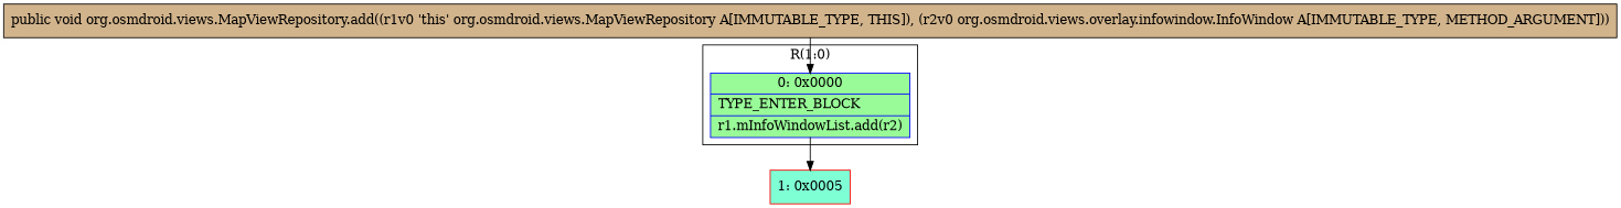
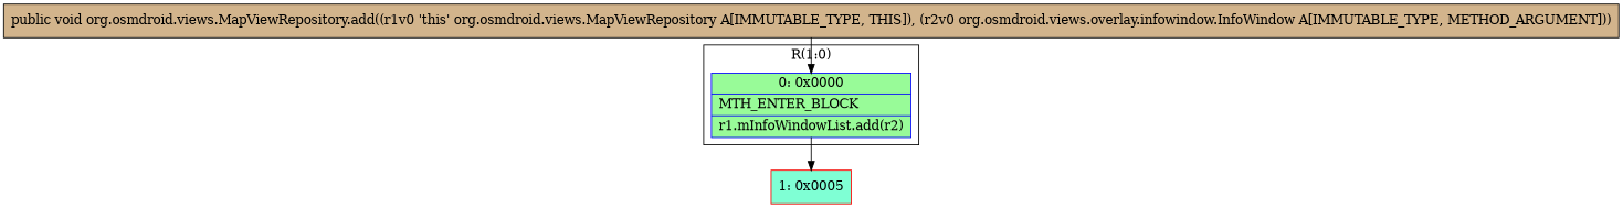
  digraph {
    node [shape=record style=filled]
-   n1 [color=blue label="{0\:\ 0x0000|TYPE_ENTER_BLOCK\l|r1.mInfoWindowList.add(r2)\l}" fillcolor=palegreen]
+   n1 [color=blue label="{0\:\ 0x0000|MTH_ENTER_BLOCK\l|r1.mInfoWindowList.add(r2)\l}" fillcolor=palegreen]
    n2 [color=red label="{1\:\ 0x0005}" fillcolor=aquamarine]
    n3 [label="{public void org.osmdroid.views.MapViewRepository.add((r1v0 'this' org.osmdroid.views.MapViewRepository A[IMMUTABLE_TYPE, THIS]), (r2v0 org.osmdroid.views.overlay.infowindow.InfoWindow A[IMMUTABLE_TYPE, METHOD_ARGUMENT])) }" fillcolor=tan]
    subgraph cluster_1 {
      label="R(1:0)"
      n1
    }
    n1 -> n2
    n3 -> n1
  }
